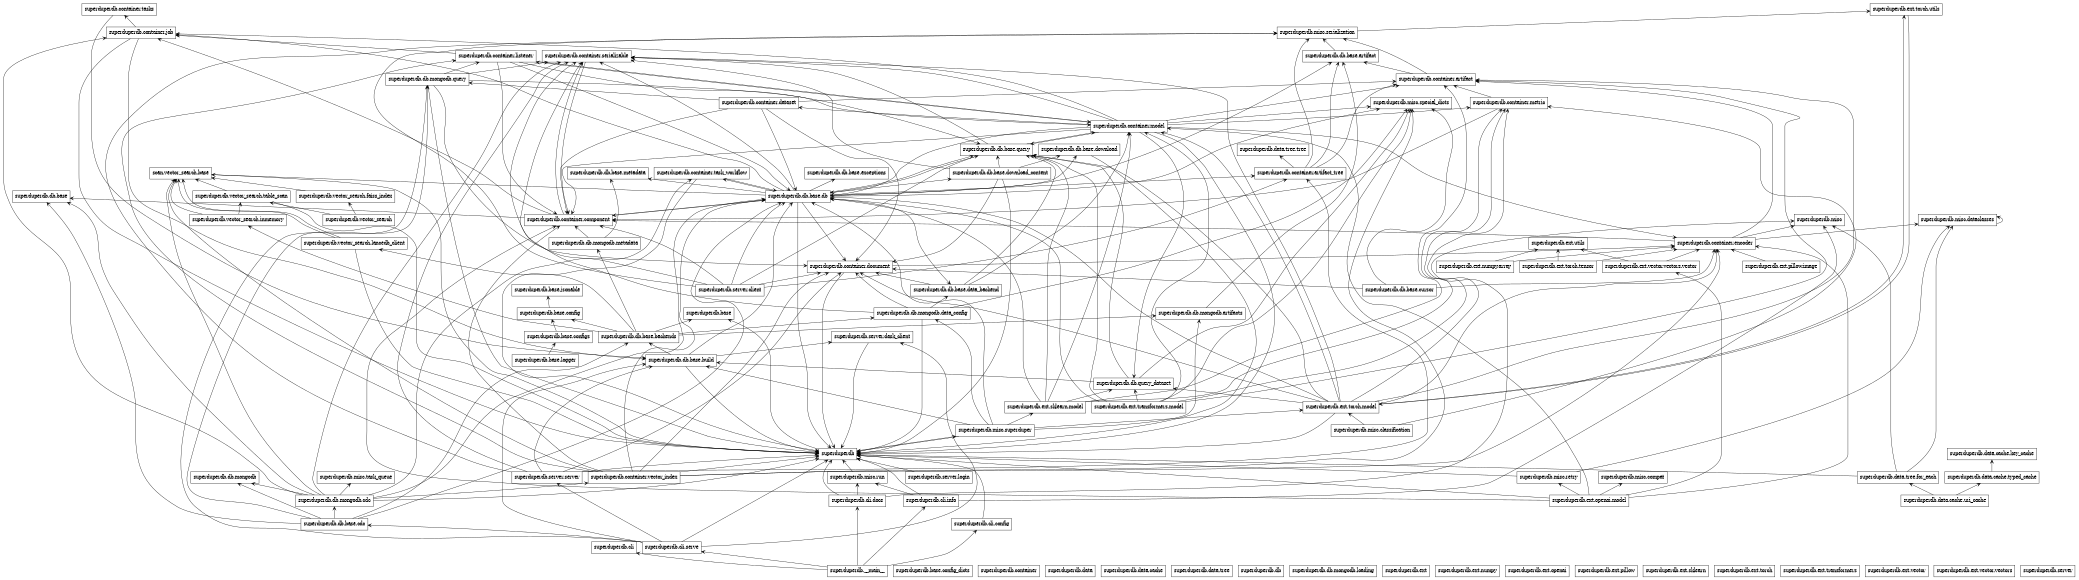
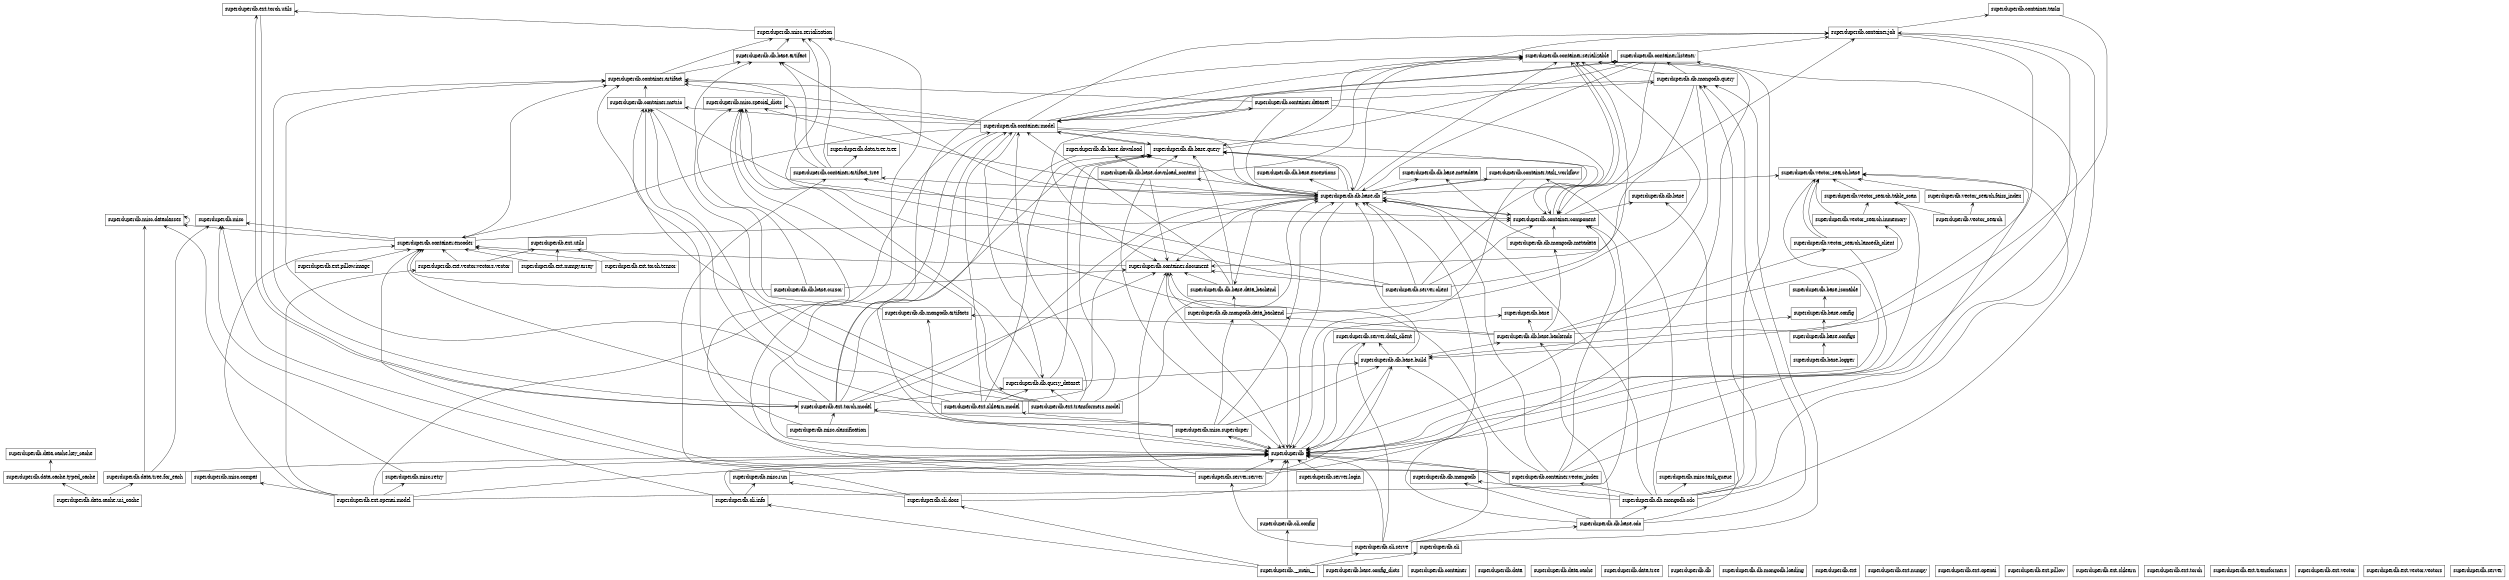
  digraph {
    rankdir=BT
    node [color=black shape=box style=solid]
    edge [arrowhead=open arrowtail=none]
    n1 [label=superduperdb]
    n2 [label="superduperdb.base"]
    n3 [label="superduperdb.misc.superduper"]
    n4 [label="superduperdb.db.base.build"]
    n5 [label="superduperdb.db.base.db"]
    n6 [label="superduperdb.db.mongodb.artifacts"]
-   n7 [label="superduperdb.db.mongodb.data_config"]
+   n7 [label="superduperdb.db.mongodb.data_backend"]
    n8 [label="superduperdb.ext.sklearn.model"]
    n9 [label="superduperdb.ext.torch.model"]
    n10 [label="superduperdb.__main__"]
    n11 [label="superduperdb.cli"]
    n12 [label="superduperdb.cli.config"]
    n13 [label="superduperdb.cli.docs"]
    n14 [label="superduperdb.cli.info"]
    n15 [label="superduperdb.cli.serve"]
    n16 [label="superduperdb.misc"]
    n17 [label="superduperdb.misc.run"]
    n18 [label="superduperdb.db.base.cdc"]
    n19 [label="superduperdb.db.mongodb.query"]
    n20 [label="superduperdb.server.dask_client"]
    n21 [label="superduperdb.server.server"]
    n22 [label="superduperdb.base.config"]
    n23 [label="superduperdb.base.jsonable"]
    n24 [label="superduperdb.base.config_dicts"]
    n25 [label="superduperdb.base.configs"]
    n26 [label="superduperdb.base.logger"]
    n27 [label="superduperdb.db.base.backends"]
    n28 [label="superduperdb.db.base"]
    n29 [label="superduperdb.db.mongodb"]
    n30 [label="superduperdb.db.mongodb.cdc"]
    n31 [label="superduperdb.container.serializable"]
    n32 [label="superduperdb.container.document"]
    n33 [label="superduperdb.container.listener"]
    n34 [label="superduperdb.container.model"]
    n35 [label="superduperdb.misc.serialization"]
    n36 [label="superduperdb.container.artifact_tree"]
    n37 [label="superduperdb.container"]
    n38 [label="superduperdb.container.artifact"]
    n39 [label="superduperdb.db.base.artifact"]
    n40 [label="superduperdb.ext.torch.utils"]
    n41 [label="superduperdb.data.tree.tree"]
    n42 [label="superduperdb.container.component"]
    n43 [label="superduperdb.container.job"]
    n44 [label="superduperdb.container.tasks"]
    n45 [label="superduperdb.db.base.query"]
    n46 [label="superduperdb.misc.special_dicts"]
    n47 [label="superduperdb.container.task_workflow"]
-   n48 [label="scan.vector_search.base"]
+   n48 [label="superduperdb.vector_search.base"]
    n49 [label="superduperdb.db.base.data_backend"]
    n50 [label="superduperdb.db.base.download"]
    n51 [label="superduperdb.db.base.download_content"]
    n52 [label="superduperdb.db.base.exceptions"]
    n53 [label="superduperdb.db.base.metadata"]
    n54 [label="superduperdb.container.dataset"]
    n55 [label="superduperdb.container.encoder"]
    n56 [label="superduperdb.misc.dataclasses"]
    n57 [label="superduperdb.container.metric"]
    n58 [label="superduperdb.db.query_dataset"]
    n59 [label="superduperdb.container.vector_index"]
    n60 [label="superduperdb.data"]
    n61 [label="superduperdb.data.cache"]
    n62 [label="superduperdb.data.cache.key_cache"]
    n63 [label="superduperdb.data.cache.typed_cache"]
    n64 [label="superduperdb.data.cache.uri_cache"]
    n65 [label="superduperdb.data.tree.for_each"]
    n66 [label="superduperdb.data.tree"]
    n67 [label="superduperdb.db"]
    n68 [label="superduperdb.db.mongodb.metadata"]
    n69 [label="superduperdb.vector_search.inmemory"]
    n70 [label="superduperdb.vector_search.lancedb_client"]
    n71 [label="superduperdb.vector_search.table_scan"]
    n72 [label="superduperdb.misc.task_queue"]
    n73 [label="superduperdb.db.base.cursor"]
    n74 [label="superduperdb.db.mongodb.loading"]
    n75 [label="superduperdb.ext"]
    n76 [label="superduperdb.ext.numpy"]
    n77 [label="superduperdb.ext.numpy.array"]
    n78 [label="superduperdb.ext.utils"]
    n79 [label="superduperdb.ext.openai"]
    n80 [label="superduperdb.ext.openai.model"]
    n81 [label="superduperdb.ext.vector.vectors.vector"]
    n82 [label="superduperdb.misc.compat"]
    n83 [label="superduperdb.misc.retry"]
    n84 [label="superduperdb.ext.pillow"]
    n85 [label="superduperdb.ext.pillow.image"]
    n86 [label="superduperdb.ext.sklearn"]
    n87 [label="superduperdb.ext.torch"]
    n88 [label="superduperdb.ext.torch.tensor"]
    n89 [label="superduperdb.ext.transformers"]
    n90 [label="superduperdb.ext.transformers.model"]
    n91 [label="superduperdb.ext.vector"]
    n92 [label="superduperdb.ext.vector.vectors"]
    n93 [label="superduperdb.misc.classification"]
    n94 [label="superduperdb.server"]
    n95 [label="superduperdb.server.client"]
    n96 [label="superduperdb.server.login"]
    n97 [label="superduperdb.vector_search"]
    n98 [label="superduperdb.vector_search.faiss_index"]
    n1 -> n2
    n1 -> n3
    n3 -> n1
    n3 -> n4
    n3 -> n5
    n3 -> n6
    n3 -> n7
    n3 -> n8
    n3 -> n9
    n4 -> n1
    n4 -> n5
    n4 -> n20
    n4 -> n27
    n5 -> n1
    n5 -> n31
    n5 -> n32
    n5 -> n36
    n5 -> n39
    n5 -> n42
    n5 -> n43
    n5 -> n45
    n5 -> n46
    n5 -> n47
    n5 -> n48
    n5 -> n49
    n5 -> n50
    n5 -> n51
    n5 -> n52
    n5 -> n53
    n6 -> n39
    n7 -> n1
    n7 -> n31
    n7 -> n32
    n7 -> n46
    n7 -> n49
    n8 -> n5
    n8 -> n34
    n8 -> n38
    n8 -> n45
    n8 -> n57
    n8 -> n58
    n9 -> n1
    n9 -> n5
    n9 -> n31
    n9 -> n32
    n9 -> n34
    n9 -> n38
    n9 -> n40
    n9 -> n45
    n9 -> n55
    n9 -> n57
    n9 -> n58
    n10 -> n11
    n10 -> n12
    n10 -> n13
    n10 -> n14
    n10 -> n15
    n12 -> n1
    n13 -> n1
    n13 -> n16
    n13 -> n17
    n14 -> n1
    n14 -> n16
    n14 -> n17
    n15 -> n1
    n15 -> n4
    n15 -> n18
    n15 -> n19
    n15 -> n20
    n15 -> n21
    n17 -> n1
    n18 -> n5
    n18 -> n19
    n18 -> n27
    n18 -> n28
    n18 -> n29
    n18 -> n30
    n19 -> n1
    n19 -> n31
    n19 -> n32
    n19 -> n33
    n19 -> n34
    n20 -> n1
    n21 -> n1
    n21 -> n4
    n21 -> n31
    n21 -> n32
    n21 -> n35
    n21 -> n36
    n22 -> n23
    n25 -> n22
    n26 -> n25
    n27 -> n2
    n27 -> n6
    n27 -> n7
    n27 -> n22
    n27 -> n68
    n27 -> n69
    n27 -> n70
    n30 -> n1
    n30 -> n5
-   n30 -> n28
+   n30 -> n19
    n30 -> n29
    n30 -> n31
    n30 -> n43
    n30 -> n47
    n30 -> n48
    n30 -> n59
    n30 -> n72
    n31 -> n42
    n32 -> n1
    n32 -> n55
    n33 -> n5
    n33 -> n34
    n33 -> n42
    n33 -> n43
    n33 -> n45
    n34 -> n1
    n34 -> n5
    n34 -> n31
    n34 -> n33
    n34 -> n38
    n34 -> n42
    n34 -> n43
    n34 -> n45
    n34 -> n46
    n34 -> n54
    n34 -> n55
    n34 -> n57
    n34 -> n58
    n35 -> n40
    n36 -> n35
    n36 -> n38
    n36 -> n39
    n36 -> n41
    n38 -> n35
    n38 -> n39
    n39 -> n35
    n40 -> n9
    n42 -> n5
    n42 -> n28
    n42 -> n31
    n42 -> n43
    n43 -> n1
    n43 -> n4
    n43 -> n44
    n44 -> n4
    n45 -> n5
    n45 -> n31
    n45 -> n34
    n47 -> n1
    n47 -> n5
    n48 -> n1
    n49 -> n32
    n49 -> n34
    n49 -> n45
    n50 -> n1
    n51 -> n1
    n51 -> n31
    n51 -> n32
    n51 -> n45
    n51 -> n50
    n54 -> n5
    n54 -> n19
    n54 -> n32
    n54 -> n38
    n54 -> n42
    n55 -> n16
    n55 -> n38
    n55 -> n42
    n55 -> n56
    n56 -> n56
    n57 -> n38
    n57 -> n42
    n58 -> n4
    n58 -> n45
    n58 -> n46
    n59 -> n1
    n59 -> n5
    n59 -> n32
    n59 -> n33
    n59 -> n42
    n59 -> n46
    n59 -> n48
    n59 -> n55
    n63 -> n62
    n64 -> n63
    n64 -> n65
    n65 -> n1
    n65 -> n16
    n65 -> n56
    n68 -> n42
    n68 -> n53
    n69 -> n48
    n69 -> n71
    n70 -> n1
    n70 -> n48
    n70 -> n48
    n71 -> n1
    n71 -> n48
    n73 -> n32
    n73 -> n46
    n73 -> n55
    n77 -> n55
    n77 -> n78
    n80 -> n1
    n80 -> n34
    n80 -> n42
    n80 -> n55
    n80 -> n81
    n80 -> n82
    n80 -> n83
    n81 -> n55
    n81 -> n78
    n83 -> n1
    n83 -> n56
    n85 -> n55
    n88 -> n55
    n88 -> n78
    n90 -> n5
    n90 -> n34
    n90 -> n38
    n90 -> n45
    n90 -> n46
    n90 -> n57
    n90 -> n58
    n93 -> n9
    n93 -> n57
    n95 -> n5
    n95 -> n31
    n95 -> n32
    n95 -> n35
    n95 -> n36
    n95 -> n42
    n95 -> n45
    n96 -> n1
    n97 -> n71
    n97 -> n98
    n98 -> n48
  }
